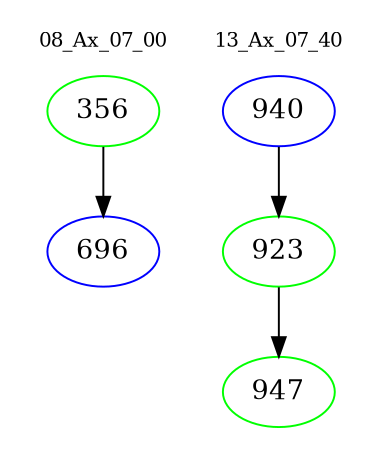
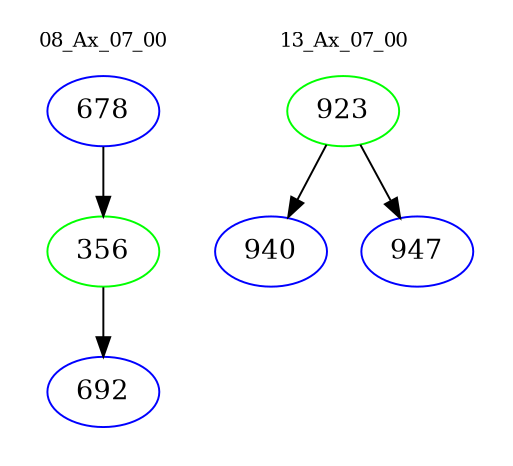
  digraph {
    node [color=blue]
    edge [color=black]
+   n1 [label=678]
    n2 [color=green label=356]
-   n3 [label=696]
+   n3 [label=692]
    n4 [label=940]
    n5 [color=green label=923]
-   n6 [color=green label=947]
+   n6 [label=947]
    subgraph cluster_1 {
      color=white
      fontsize=10
      label="08_Ax_07_00"
+     n1
      n2
      n3
    }
    subgraph cluster_2 {
      color=white
      fontsize=10
-     label="13_Ax_07_40"
+     label="13_Ax_07_00"
      n4
      n5
      n6
    }
+   n1 -> n2
    n2 -> n3
-   n4 -> n5
+   n5 -> n4
    n5 -> n6
  }
